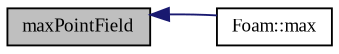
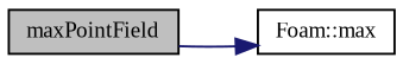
  digraph {
    rankdir=LR
    fontname="Liberation Serif"
    node [color=black fontname="Liberation Serif" fontsize=10 shape=record]
    n1 [fillcolor=grey75 fontcolor=black height=0.2 label=maxPointField style=filled width=0.4]
    n2 [height=0.2 label="Foam::max" width=0.4]
-   n2 -> n1 [color=midnightblue fontname="Liberation Serif" fontsize=10 labelfontname=Helvetica labelfontsize=10 style=solid]
+   n1 -> n2 [color=midnightblue fontname="Liberation Serif" fontsize=10 labelfontname=Helvetica labelfontsize=10 style=solid]
  }
